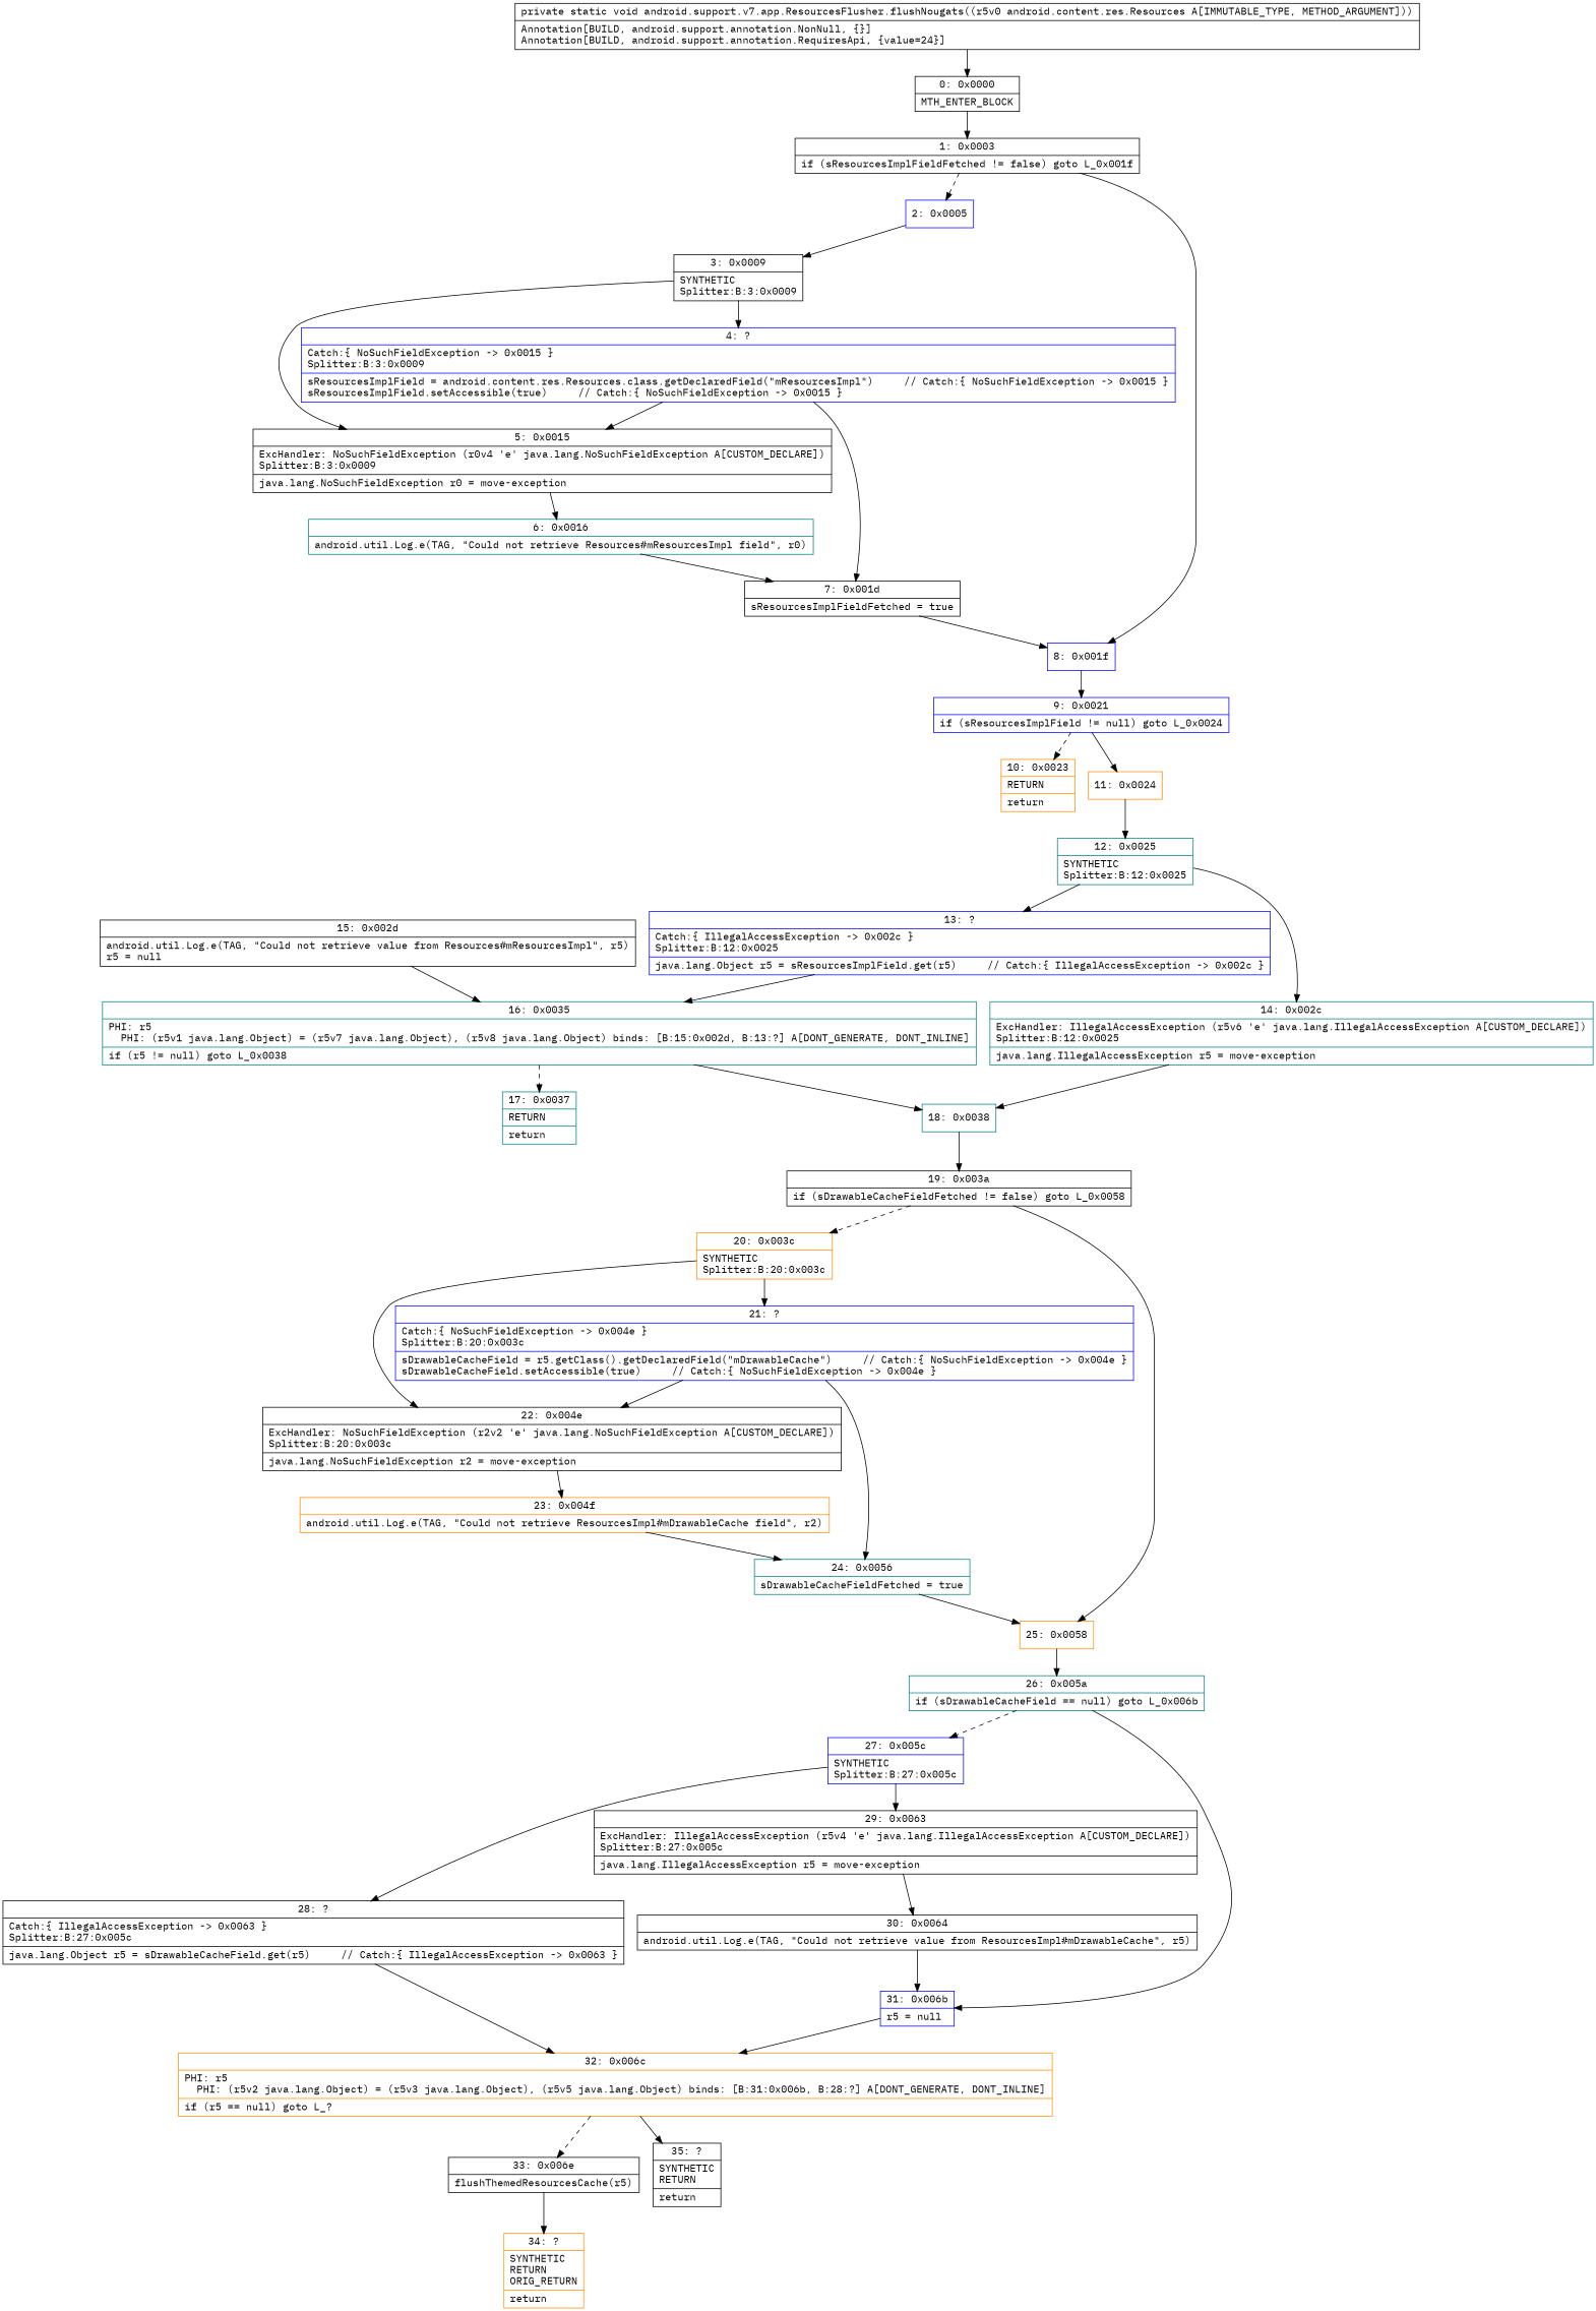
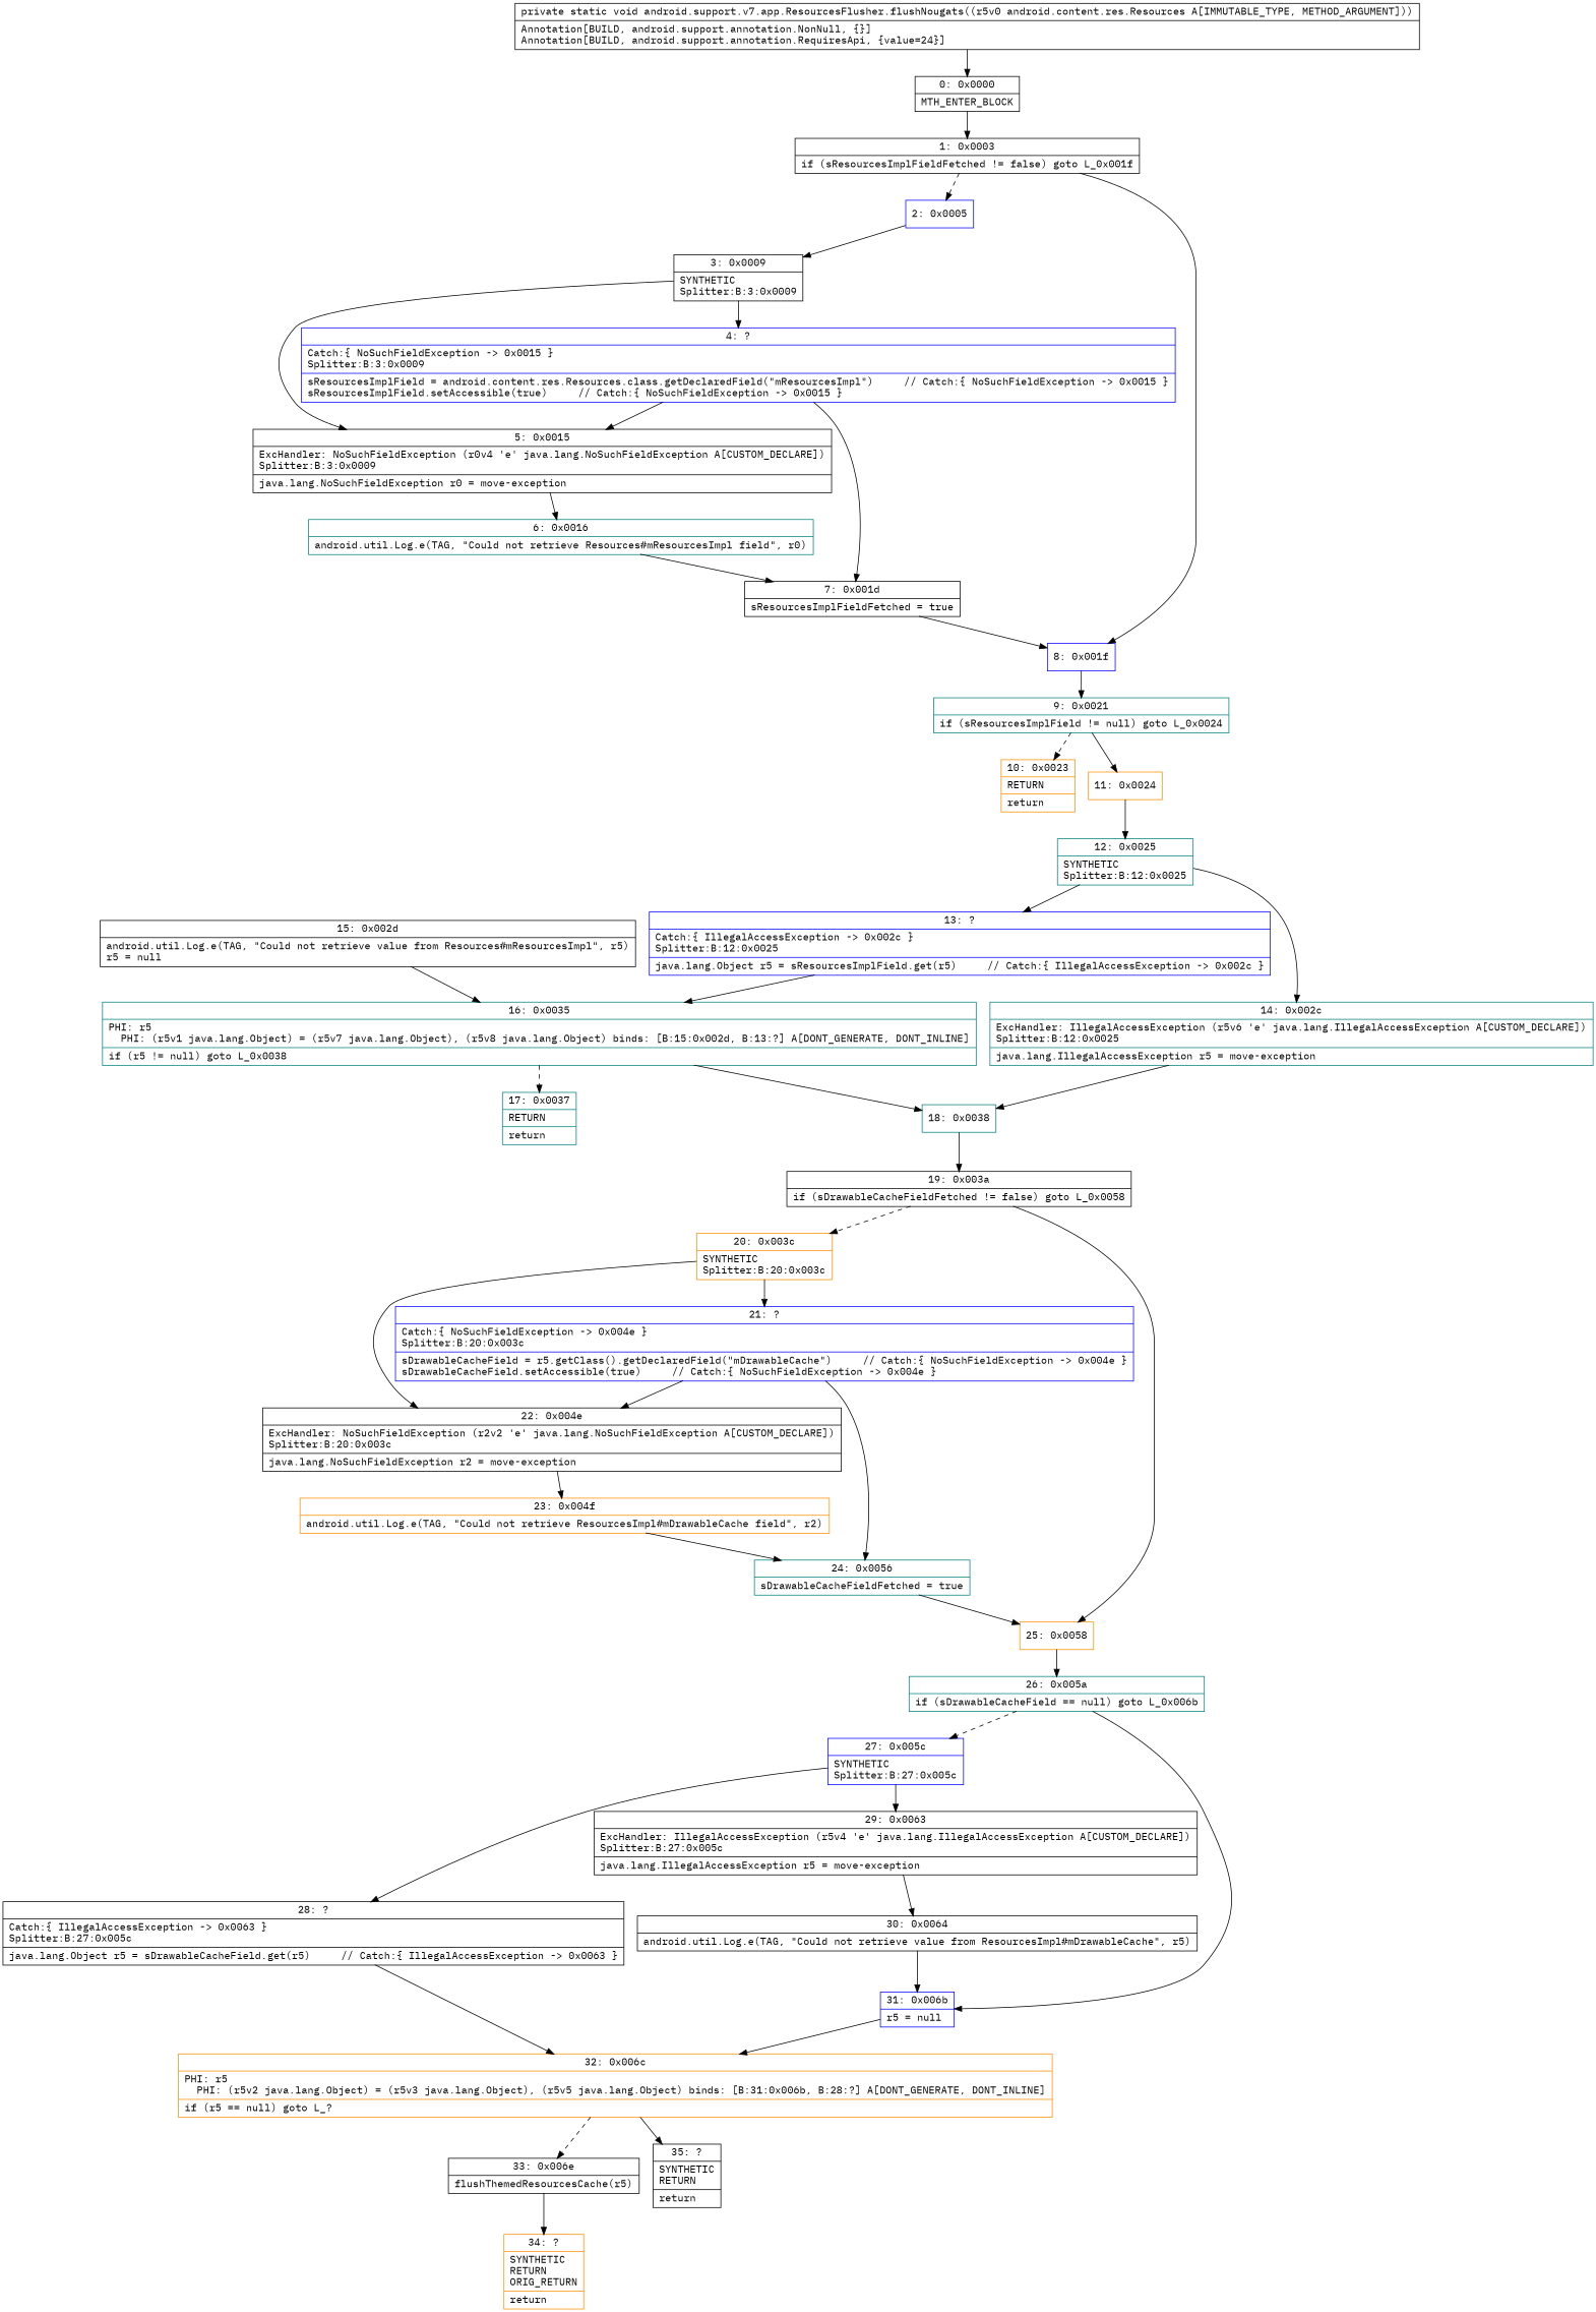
  digraph {
    fontname="IBM Plex Mono"
    node [color=black fontname="IBM Plex Mono" shape=record]
    edge [fontname="IBM Plex Mono"]
    n1 [label="{0\:\ 0x0000|MTH_ENTER_BLOCK\l}"]
    n2 [label="{1\:\ 0x0003|if (sResourcesImplFieldFetched != false) goto L_0x001f\l}"]
    n3 [color=blue label="{2\:\ 0x0005}"]
    n4 [color=blue label="{8\:\ 0x001f}"]
    n5 [label="{3\:\ 0x0009|SYNTHETIC\lSplitter:B:3:0x0009\l}"]
-   n6 [color=blue label="{9\:\ 0x0021|if (sResourcesImplField != null) goto L_0x0024\l}"]
+   n6 [color=teal label="{9\:\ 0x0021|if (sResourcesImplField != null) goto L_0x0024\l}"]
    n7 [color=blue label="{4\:\ ?|Catch:\{ NoSuchFieldException \-\> 0x0015 \}\lSplitter:B:3:0x0009\l|sResourcesImplField = android.content.res.Resources.class.getDeclaredField(\"mResourcesImpl\")     \/\/ Catch:\{ NoSuchFieldException \-\> 0x0015 \}\lsResourcesImplField.setAccessible(true)     \/\/ Catch:\{ NoSuchFieldException \-\> 0x0015 \}\l}"]
    n8 [label="{5\:\ 0x0015|ExcHandler: NoSuchFieldException (r0v4 'e' java.lang.NoSuchFieldException A[CUSTOM_DECLARE])\lSplitter:B:3:0x0009\l|java.lang.NoSuchFieldException r0 = move\-exception\l}"]
    n9 [label="{7\:\ 0x001d|sResourcesImplFieldFetched = true\l}"]
    n10 [color=teal label="{6\:\ 0x0016|android.util.Log.e(TAG, \"Could not retrieve Resources#mResourcesImpl field\", r0)\l}"]
    n11 [color=darkorange label="{10\:\ 0x0023|RETURN\l|return\l}"]
    n12 [color=darkorange label="{11\:\ 0x0024}"]
    n13 [color=teal label="{12\:\ 0x0025|SYNTHETIC\lSplitter:B:12:0x0025\l}"]
    n14 [color=blue label="{13\:\ ?|Catch:\{ IllegalAccessException \-\> 0x002c \}\lSplitter:B:12:0x0025\l|java.lang.Object r5 = sResourcesImplField.get(r5)     \/\/ Catch:\{ IllegalAccessException \-\> 0x002c \}\l}"]
    n15 [color=teal label="{14\:\ 0x002c|ExcHandler: IllegalAccessException (r5v6 'e' java.lang.IllegalAccessException A[CUSTOM_DECLARE])\lSplitter:B:12:0x0025\l|java.lang.IllegalAccessException r5 = move\-exception\l}"]
    n16 [color=teal label="{16\:\ 0x0035|PHI: r5 \l  PHI: (r5v1 java.lang.Object) = (r5v7 java.lang.Object), (r5v8 java.lang.Object) binds: [B:15:0x002d, B:13:?] A[DONT_GENERATE, DONT_INLINE]\l|if (r5 != null) goto L_0x0038\l}"]
    n17 [color=teal label="{18\:\ 0x0038}"]
    n18 [color=teal label="{17\:\ 0x0037|RETURN\l|return\l}"]
    n19 [label="{15\:\ 0x002d|android.util.Log.e(TAG, \"Could not retrieve value from Resources#mResourcesImpl\", r5)\lr5 = null\l}"]
    n20 [label="{19\:\ 0x003a|if (sDrawableCacheFieldFetched != false) goto L_0x0058\l}"]
    n21 [color=darkorange label="{20\:\ 0x003c|SYNTHETIC\lSplitter:B:20:0x003c\l}"]
    n22 [color=darkorange label="{25\:\ 0x0058}"]
    n23 [color=blue label="{21\:\ ?|Catch:\{ NoSuchFieldException \-\> 0x004e \}\lSplitter:B:20:0x003c\l|sDrawableCacheField = r5.getClass().getDeclaredField(\"mDrawableCache\")     \/\/ Catch:\{ NoSuchFieldException \-\> 0x004e \}\lsDrawableCacheField.setAccessible(true)     \/\/ Catch:\{ NoSuchFieldException \-\> 0x004e \}\l}"]
    n24 [label="{22\:\ 0x004e|ExcHandler: NoSuchFieldException (r2v2 'e' java.lang.NoSuchFieldException A[CUSTOM_DECLARE])\lSplitter:B:20:0x003c\l|java.lang.NoSuchFieldException r2 = move\-exception\l}"]
    n25 [color=teal label="{26\:\ 0x005a|if (sDrawableCacheField == null) goto L_0x006b\l}"]
    n26 [color=teal label="{24\:\ 0x0056|sDrawableCacheFieldFetched = true\l}"]
    n27 [color=darkorange label="{23\:\ 0x004f|android.util.Log.e(TAG, \"Could not retrieve ResourcesImpl#mDrawableCache field\", r2)\l}"]
    n28 [color=blue label="{27\:\ 0x005c|SYNTHETIC\lSplitter:B:27:0x005c\l}"]
    n29 [color=blue label="{31\:\ 0x006b|r5 = null\l}"]
    n30 [label="{28\:\ ?|Catch:\{ IllegalAccessException \-\> 0x0063 \}\lSplitter:B:27:0x005c\l|java.lang.Object r5 = sDrawableCacheField.get(r5)     \/\/ Catch:\{ IllegalAccessException \-\> 0x0063 \}\l}"]
    n31 [label="{29\:\ 0x0063|ExcHandler: IllegalAccessException (r5v4 'e' java.lang.IllegalAccessException A[CUSTOM_DECLARE])\lSplitter:B:27:0x005c\l|java.lang.IllegalAccessException r5 = move\-exception\l}"]
    n32 [color=darkorange label="{32\:\ 0x006c|PHI: r5 \l  PHI: (r5v2 java.lang.Object) = (r5v3 java.lang.Object), (r5v5 java.lang.Object) binds: [B:31:0x006b, B:28:?] A[DONT_GENERATE, DONT_INLINE]\l|if (r5 == null) goto L_?\l}"]
    n33 [label="{30\:\ 0x0064|android.util.Log.e(TAG, \"Could not retrieve value from ResourcesImpl#mDrawableCache\", r5)\l}"]
    n34 [label="{33\:\ 0x006e|flushThemedResourcesCache(r5)\l}"]
    n35 [label="{35\:\ ?|SYNTHETIC\lRETURN\l|return\l}"]
    n36 [color=darkorange label="{34\:\ ?|SYNTHETIC\lRETURN\lORIG_RETURN\l|return\l}"]
    n37 [label="{private static void android.support.v7.app.ResourcesFlusher.flushNougats((r5v0 android.content.res.Resources A[IMMUTABLE_TYPE, METHOD_ARGUMENT]))  | Annotation[BUILD, android.support.annotation.NonNull, \{\}]\lAnnotation[BUILD, android.support.annotation.RequiresApi, \{value=24\}]\l}"]
    n1 -> n2
    n2 -> n3 [style=dashed]
    n2 -> n4
    n3 -> n5
    n4 -> n6
    n5 -> n7
    n5 -> n8
    n6 -> n11 [style=dashed]
    n6 -> n12
    n7 -> n8
    n7 -> n9
    n8 -> n10
    n9 -> n4
    n10 -> n9
    n12 -> n13
    n13 -> n14
    n13 -> n15
    n14 -> n16
    n15 -> n17
    n16 -> n17
    n16 -> n18 [style=dashed]
    n17 -> n20
    n19 -> n16
    n20 -> n21 [style=dashed]
    n20 -> n22
    n21 -> n23
    n21 -> n24
    n22 -> n25
    n23 -> n24
    n23 -> n26
    n24 -> n27
    n25 -> n28 [style=dashed]
    n25 -> n29
    n26 -> n22
    n27 -> n26
    n28 -> n30
    n28 -> n31
    n29 -> n32
    n30 -> n32
    n31 -> n33
    n32 -> n34 [style=dashed]
    n32 -> n35
    n33 -> n29
    n34 -> n36
    n37 -> n1
  }
